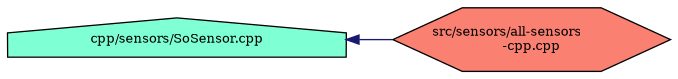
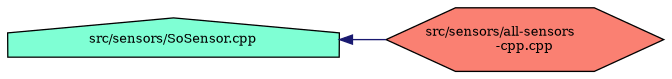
  digraph {
    rankdir=LR
    fontname="DejaVu Serif"
    node [color=black fontname="DejaVu Serif" fontsize=10 style=filled]
-   n1 [fillcolor=aquamarine fontcolor=black height=0.2 label="cpp/sensors/SoSensor.cpp" shape=house width=0.4]
+   n1 [fillcolor=aquamarine fontcolor=black height=0.2 label="src/sensors/SoSensor.cpp" shape=house width=0.4]
    n2 [fillcolor=salmon height=0.2 label="src/sensors/all-sensors\l-cpp.cpp" shape=hexagon width=0.4]
    n1 -> n2 [color=midnightblue dir=back fontname="DejaVu Serif" fontsize=10 labelfontname=Helvetica labelfontsize=10 style=solid]
  }
